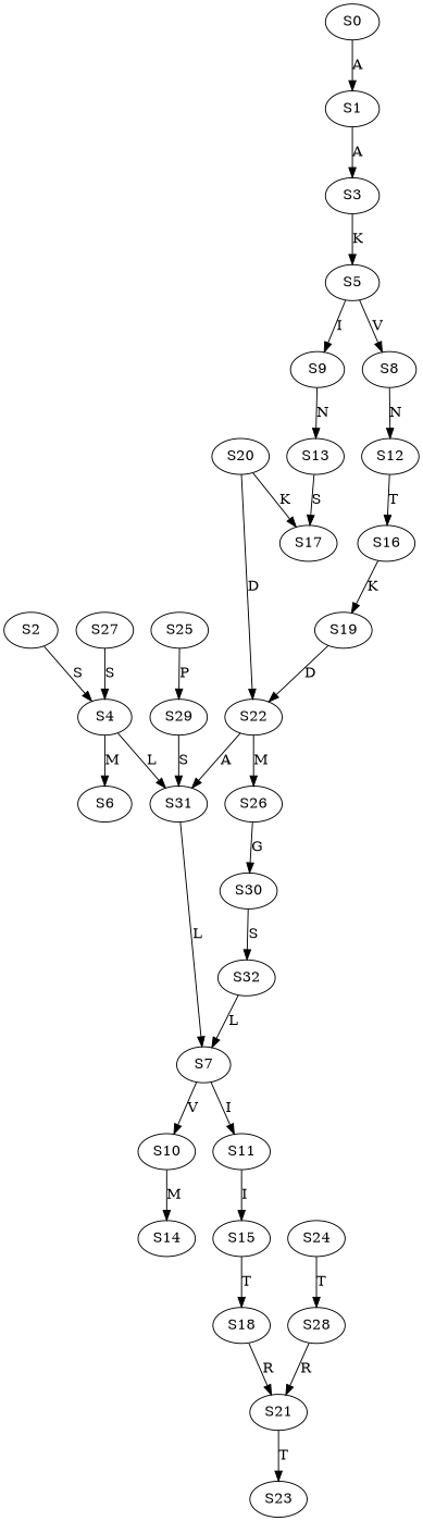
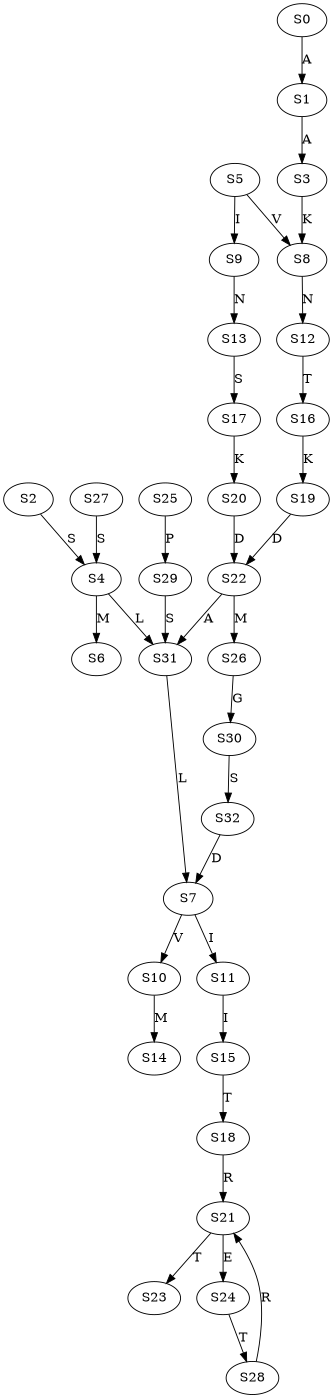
  strict digraph {
    S0
    S1
    S3
    S2
    S4
    S5
    S6
    S31
    S8
    S9
    S7
    S10
    S11
    S12
    S13
    S14
    S15
    S16
    S17
    S18
    S19
    S20
    S21
    S22
    S23
    S24
    S26
    S28
    S25
    S29
    S30
    S27
    S32
    S0 -> S1 [label=A]
    S1 -> S3 [label=A]
-   S3 -> S5 [label=K]
+   S3 -> S8 [label=K]
    S2 -> S4 [label=S]
    S4 -> S6 [label=M]
    S4 -> S31 [label=L]
    S5 -> S8 [label=V]
    S5 -> S9 [label=I]
    S31 -> S7 [label=L]
    S8 -> S12 [label=N]
    S9 -> S13 [label=N]
    S7 -> S10 [label=V]
    S7 -> S11 [label=I]
    S10 -> S14 [label=M]
    S11 -> S15 [label=I]
    S12 -> S16 [label=T]
    S13 -> S17 [label=S]
    S15 -> S18 [label=T]
    S16 -> S19 [label=K]
-   S20 -> S17 [label=K]
+   S17 -> S20 [label=K]
    S18 -> S21 [label=R]
    S19 -> S22 [label=D]
    S20 -> S22 [label=D]
    S21 -> S23 [label=T]
+   S21 -> S24 [label=E]
    S22 -> S31 [label=A]
    S22 -> S26 [label=M]
    S24 -> S28 [label=T]
    S26 -> S30 [label=G]
    S28 -> S21 [label=R]
    S25 -> S29 [label=P]
    S29 -> S31 [label=S]
    S30 -> S32 [label=S]
    S27 -> S4 [label=S]
-   S32 -> S7 [label=L]
+   S32 -> S7 [label=D]
  }
